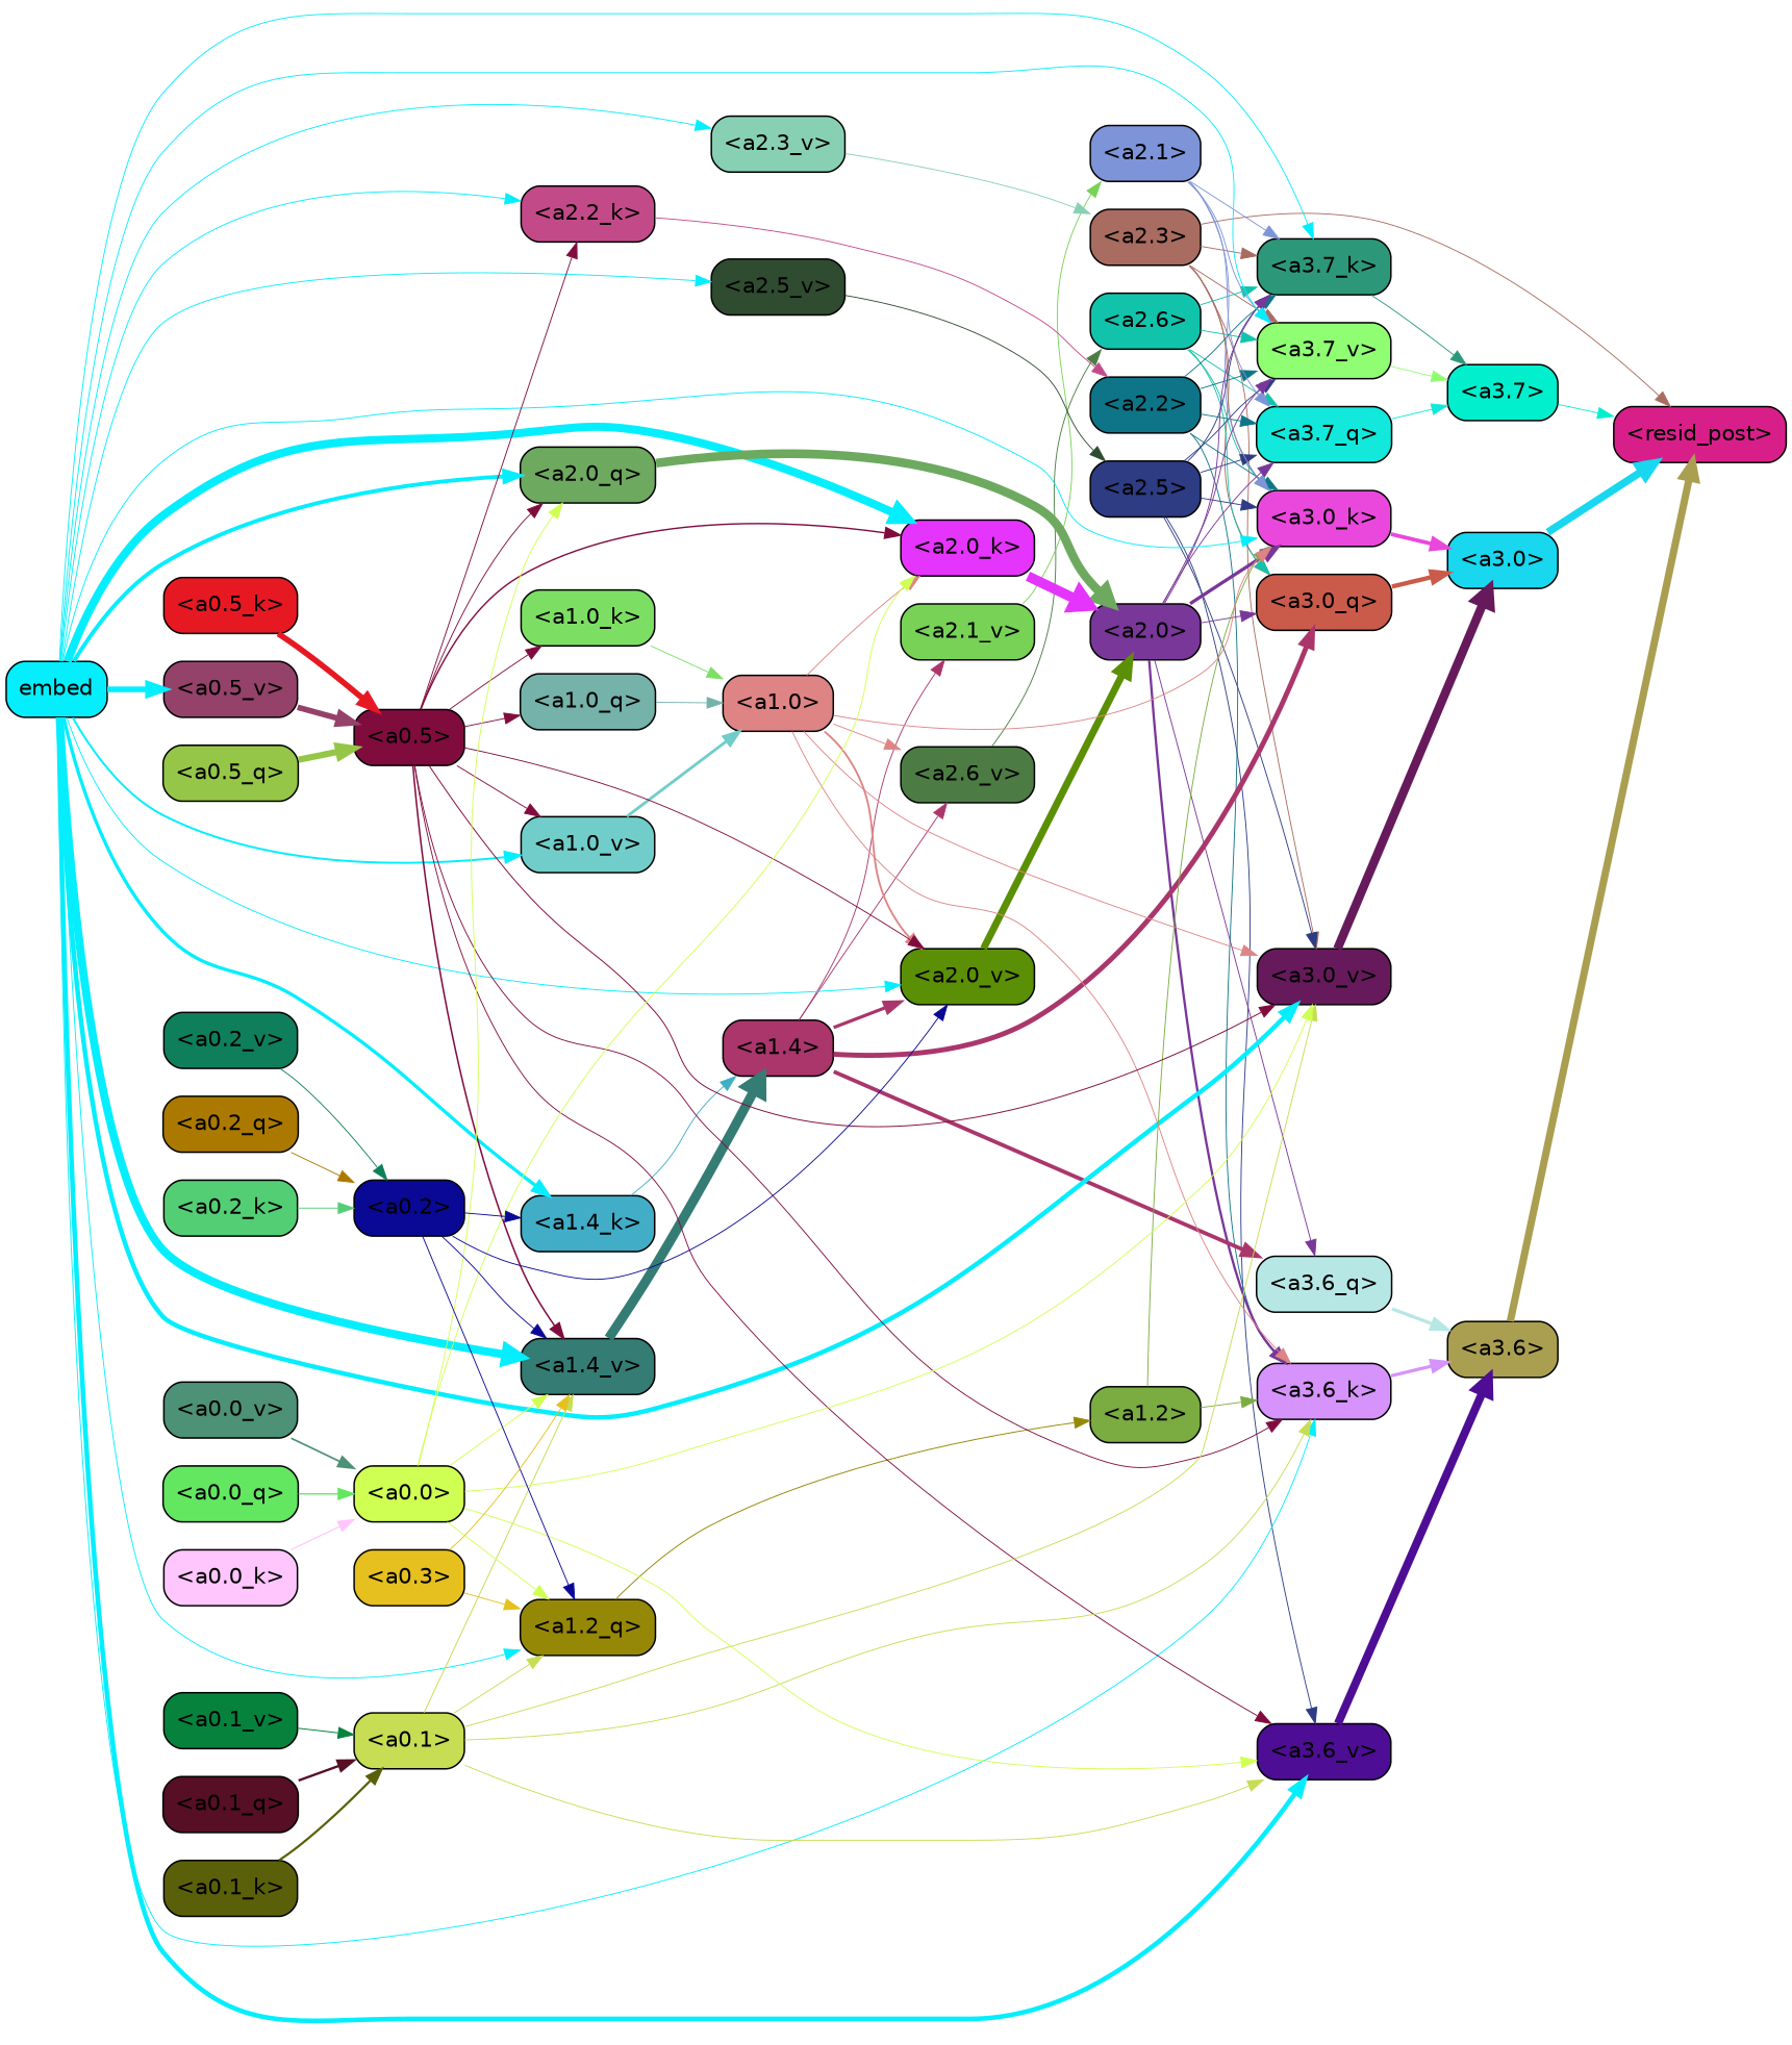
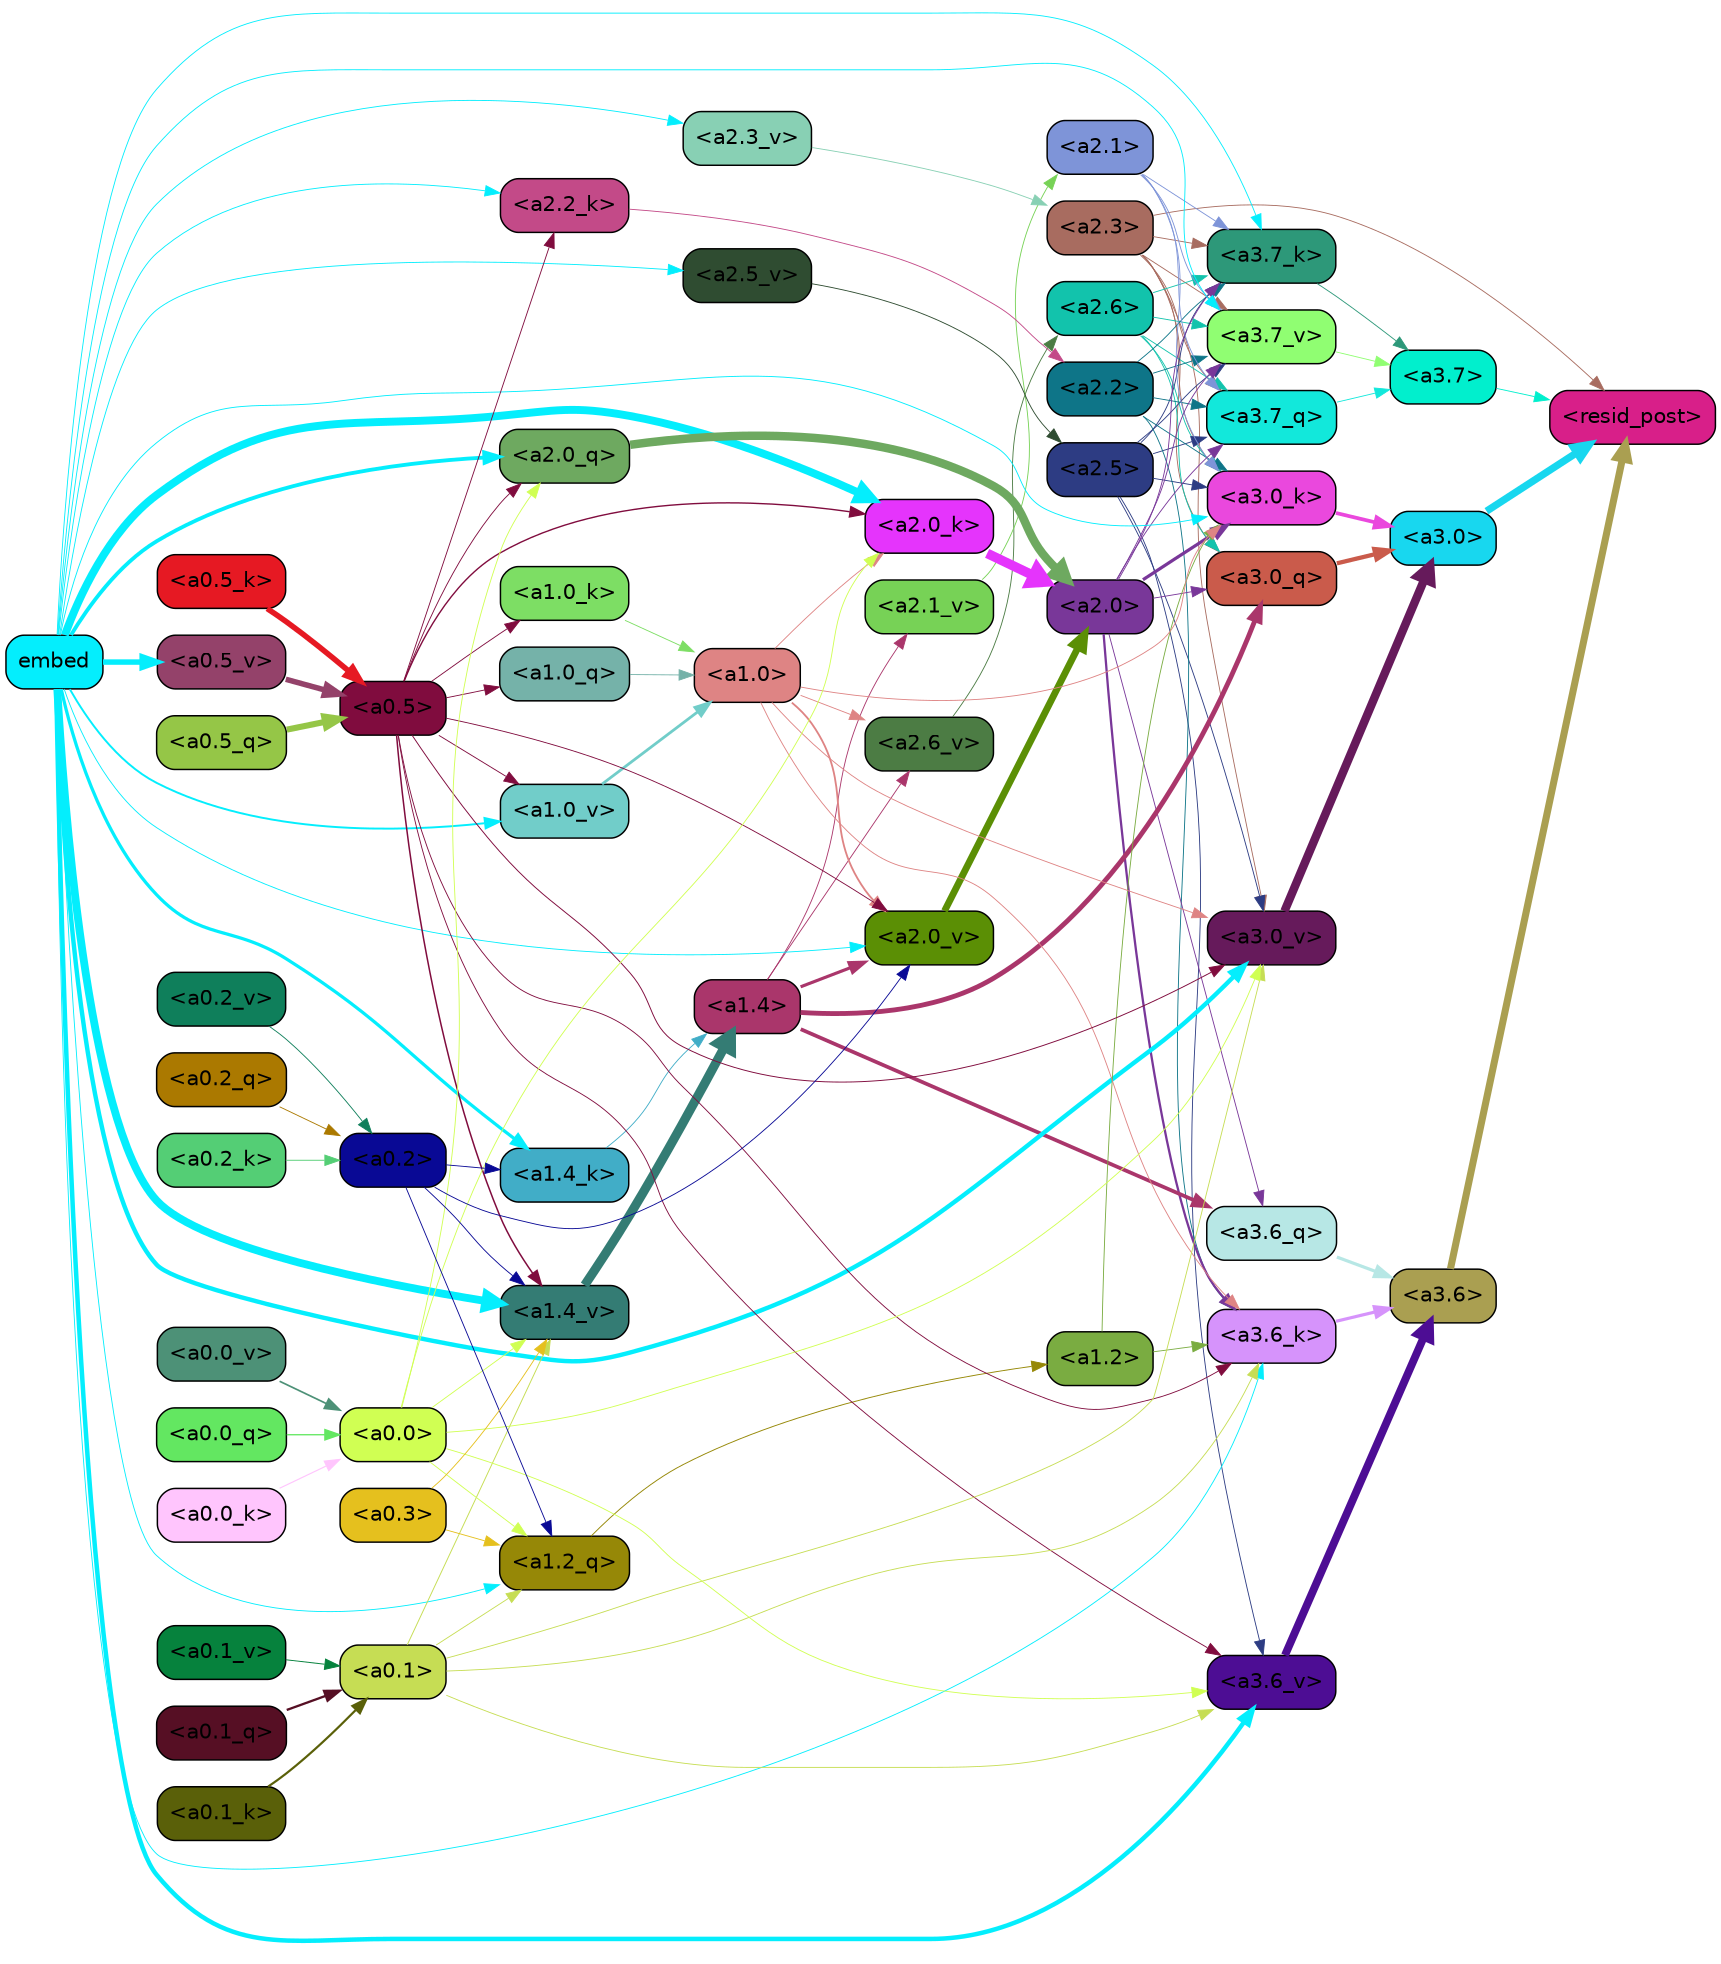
  strict digraph {
    rankdir=LR
    splines=true
    node [color=black fontname=Helvetica shape=box style="filled, rounded"]
    edge [color="#04eefd" penwidth=0.6]
    "<a3.7>" [fillcolor="#01efcd"]
    "<resid_post>" [fillcolor="#d81f89"]
    "<a3.6>" [fillcolor="#aa9f51"]
    "<a3.0>" [fillcolor="#18d7ef"]
    "<a2.3>" [fillcolor="#a86c60"]
    "<a3.7_q>" [fillcolor="#12e8db"]
    "<a3.0_q>" [fillcolor="#ca5b4b"]
    "<a3.7_k>" [fillcolor="#2d9879"]
    "<a3.0_k>" [fillcolor="#ea48dd"]
    "<a3.7_v>" [fillcolor="#90fe72"]
    "<a3.0_v>" [fillcolor="#661a5b"]
    "<a3.6_q>" [fillcolor="#b7e7e5"]
    "<a3.6_k>" [fillcolor="#d693fb"]
    "<a3.6_v>" [fillcolor="#4d0d94"]
    "<a2.6>" [fillcolor="#12c3ac"]
    "<a2.5>" [fillcolor="#2d3c83"]
    "<a2.2>" [fillcolor="#0e7588"]
    "<a2.1>" [fillcolor="#7e94d8"]
    "<a2.0>" [fillcolor="#793799"]
    "<a1.4>" [fillcolor="#aa366b"]
    "<a2.6_v>" [fillcolor="#4c7c44"]
    "<a2.1_v>" [fillcolor="#77d256"]
    "<a2.0_v>" [fillcolor="#5b8f05"]
    embed [fillcolor="#04eefd"]
    "<a2.0_q>" [fillcolor="#6ea960"]
    "<a2.2_k>" [fillcolor="#c34a88"]
    "<a2.0_k>" [fillcolor="#e534fc"]
    "<a2.5_v>" [fillcolor="#2f4c31"]
    "<a2.3_v>" [fillcolor="#88d0b4"]
    "<a1.2_q>" [fillcolor="#968807"]
    "<a1.4_k>" [fillcolor="#41adc7"]
    "<a1.4_v>" [fillcolor="#347c74"]
    "<a1.0_v>" [fillcolor="#71cdc9"]
    "<a0.5_v>" [fillcolor="#94426a"]
    "<a1.2>" [fillcolor="#7aac41"]
    "<a1.0_k>" [fillcolor="#7dde64"]
    "<a1.0>" [fillcolor="#de8484"]
    "<a0.5>" [fillcolor="#800c3e"]
    "<a1.0_q>" [fillcolor="#75b2a9"]
    "<a0.1>" [fillcolor="#c6dd54"]
    "<a0.0>" [fillcolor="#d0ff53"]
    "<a0.2>" [fillcolor="#090995"]
    "<a0.3>" [fillcolor="#e5c01e"]
    "<a0.5_q>" [fillcolor="#95c647"]
    "<a0.2_q>" [fillcolor="#ab7900"]
    "<a0.1_q>" [fillcolor="#560f24"]
    "<a0.0_q>" [fillcolor="#63e761"]
    "<a0.5_k>" [fillcolor="#e61923"]
    "<a0.2_k>" [fillcolor="#54ce75"]
    "<a0.1_k>" [fillcolor="#5a6009"]
    "<a0.0_k>" [fillcolor="#ffc5fd"]
    "<a0.2_v>" [fillcolor="#0f7f5b"]
    "<a0.1_v>" [fillcolor="#06823d"]
    "<a0.0_v>" [fillcolor="#4d9177"]
    "<a3.7>" -> "<resid_post>" [color="#01efcd"]
    "<a3.6>" -> "<resid_post>" [color="#aa9f51" penwidth=4.753257989883423]
    "<a3.0>" -> "<resid_post>" [color="#18d7ef" penwidth=4.90053927898407]
    "<a2.3>" -> "<resid_post>" [color="#a86c60"]
+   "<a2.3>" -> "<a3.7_q>" [color="#a86c60"]
    "<a2.3>" -> "<a3.0_q>" [color="#a86c60"]
    "<a2.3>" -> "<a3.7_k>" [color="#a86c60"]
    "<a2.3>" -> "<a3.0_k>" [color="#a86c60"]
    "<a2.3>" -> "<a3.7_v>" [color="#a86c60"]
    "<a2.3>" -> "<a3.0_v>" [color="#a86c60"]
    "<a3.7_q>" -> "<a3.7>" [color="#12e8db"]
    "<a3.0_q>" -> "<a3.0>" [color="#ca5b4b" penwidth=2.870753765106201]
    "<a3.7_k>" -> "<a3.7>" [color="#2d9879"]
    "<a3.0_k>" -> "<a3.0>" [color="#ea48dd" penwidth=2.520303964614868]
    "<a3.7_v>" -> "<a3.7>" [color="#90fe72"]
    "<a3.0_v>" -> "<a3.0>" [color="#661a5b" penwidth=5.680712580680847]
    "<a3.6_q>" -> "<a3.6>" [color="#b7e7e5" penwidth=2.160832464694977]
    "<a3.6_k>" -> "<a3.6>" [color="#d693fb" penwidth=2.13908451795578]
    "<a3.6_v>" -> "<a3.6>" [color="#4d0d94" penwidth=5.297133803367615]
    "<a2.6>" -> "<a3.7_q>" [color="#12c3ac"]
    "<a2.6>" -> "<a3.0_q>" [color="#12c3ac"]
    "<a2.6>" -> "<a3.7_k>" [color="#12c3ac"]
    "<a2.6>" -> "<a3.0_k>" [color="#12c3ac"]
    "<a2.6>" -> "<a3.7_v>" [color="#12c3ac"]
    "<a2.5>" -> "<a3.7_q>" [color="#2d3c83"]
    "<a2.5>" -> "<a3.7_k>" [color="#2d3c83"]
    "<a2.5>" -> "<a3.0_k>" [color="#2d3c83"]
    "<a2.5>" -> "<a3.7_v>" [color="#2d3c83"]
    "<a2.5>" -> "<a3.0_v>" [color="#2d3c83"]
    "<a2.5>" -> "<a3.6_v>" [color="#2d3c83"]
    "<a2.2>" -> "<a3.7_q>" [color="#0e7588"]
    "<a2.2>" -> "<a3.7_k>" [color="#0e7588"]
    "<a2.2>" -> "<a3.0_k>" [color="#0e7588"]
    "<a2.2>" -> "<a3.7_v>" [color="#0e7588"]
    "<a2.2>" -> "<a3.6_k>" [color="#0e7588"]
    "<a2.1>" -> "<a3.7_q>" [color="#7e94d8"]
    "<a2.1>" -> "<a3.7_k>" [color="#7e94d8"]
    "<a2.1>" -> "<a3.0_k>" [color="#7e94d8"]
    "<a2.1>" -> "<a3.7_v>" [color="#7e94d8"]
    "<a2.0>" -> "<a3.7_q>" [color="#793799"]
    "<a2.0>" -> "<a3.0_q>" [color="#793799"]
    "<a2.0>" -> "<a3.7_k>" [color="#793799"]
    "<a2.0>" -> "<a3.0_k>" [color="#793799" penwidth=2.172017753124237]
    "<a2.0>" -> "<a3.7_v>" [color="#793799"]
    "<a2.0>" -> "<a3.6_q>" [color="#793799"]
    "<a2.0>" -> "<a3.6_k>" [color="#793799" penwidth=1.5348684191703796]
    "<a1.4>" -> "<a3.0_q>" [color="#aa366b" penwidth=3.2595192790031433]
    "<a1.4>" -> "<a3.6_q>" [color="#aa366b" penwidth=2.532623291015625]
    "<a1.4>" -> "<a2.6_v>" [color="#aa366b"]
    "<a1.4>" -> "<a2.1_v>" [color="#aa366b"]
    "<a1.4>" -> "<a2.0_v>" [color="#aa366b" penwidth=2.1199009865522385]
    "<a2.6_v>" -> "<a2.6>" [color="#4c7c44"]
    "<a2.1_v>" -> "<a2.1>" [color="#77d256"]
    "<a2.0_v>" -> "<a2.0>" [color="#5b8f05" penwidth=4.592647075653076]
    embed -> "<a3.7_k>"
    embed -> "<a3.0_k>" [penwidth=0.6117386221885681]
    embed -> "<a3.7_v>"
    embed -> "<a3.0_v>" [penwidth=2.969020187854767]
    embed -> "<a3.6_k>"
    embed -> "<a3.6_v>" [penwidth=3.0186105966567993]
    embed -> "<a2.0_v>"
    embed -> "<a2.0_q>" [penwidth=2.5791755318641663]
    embed -> "<a2.2_k>"
    embed -> "<a2.0_k>" [penwidth=5.307481050491333]
    embed -> "<a2.5_v>"
    embed -> "<a2.3_v>"
    embed -> "<a1.2_q>"
    embed -> "<a1.4_k>" [penwidth=2.1839776039123535]
    embed -> "<a1.4_v>" [penwidth=5.2540810108184814]
    embed -> "<a1.0_v>" [penwidth=1.3048751950263977]
    embed -> "<a0.5_v>" [penwidth=3.7020363211631775]
    "<a2.0_q>" -> "<a2.0>" [color="#6ea960" penwidth=5.682948350906372]
    "<a2.2_k>" -> "<a2.2>" [color="#c34a88"]
    "<a2.0_k>" -> "<a2.0>" [color="#e534fc" penwidth=6.450693130493164]
    "<a2.5_v>" -> "<a2.5>" [color="#2f4c31"]
    "<a2.3_v>" -> "<a2.3>" [color="#88d0b4"]
    "<a1.2_q>" -> "<a1.2>" [color="#968807" penwidth=0.6323684453964233]
    "<a1.4_k>" -> "<a1.4>" [color="#41adc7"]
    "<a1.4_v>" -> "<a1.4>" [color="#347c74" penwidth=6.149721145629883]
    "<a1.0_v>" -> "<a1.0>" [color="#71cdc9" penwidth=1.874430701136589]
    "<a0.5_v>" -> "<a0.5>" [color="#94426a" penwidth=3.717004656791687]
    "<a1.2>" -> "<a3.0_k>" [color="#7aac41"]
    "<a1.2>" -> "<a3.6_k>" [color="#7aac41"]
    "<a1.0_k>" -> "<a1.0>" [color="#7dde64"]
    "<a1.0>" -> "<a3.0_k>" [color="#de8484"]
    "<a1.0>" -> "<a3.0_v>" [color="#de8484"]
    "<a1.0>" -> "<a3.6_k>" [color="#de8484"]
    "<a1.0>" -> "<a2.6_v>" [color="#de8484"]
    "<a1.0>" -> "<a2.0_v>" [color="#de8484" penwidth=1.237271785736084]
    "<a1.0>" -> "<a2.0_k>" [color="#de8484"]
    "<a0.5>" -> "<a3.0_v>" [color="#800c3e" penwidth=0.6409564018249512]
    "<a0.5>" -> "<a3.6_k>" [color="#800c3e"]
    "<a0.5>" -> "<a3.6_v>" [color="#800c3e"]
    "<a0.5>" -> "<a2.0_v>" [color="#800c3e"]
    "<a0.5>" -> "<a2.0_q>" [color="#800c3e"]
    "<a0.5>" -> "<a2.2_k>" [color="#800c3e"]
    "<a0.5>" -> "<a2.0_k>" [color="#800c3e" penwidth=0.9355769157409668]
    "<a0.5>" -> "<a1.4_v>" [color="#800c3e" penwidth=1.016412615776062]
    "<a0.5>" -> "<a1.0_v>" [color="#800c3e"]
    "<a0.5>" -> "<a1.0_k>" [color="#800c3e"]
    "<a0.5>" -> "<a1.0_q>" [color="#800c3e"]
    "<a1.0_q>" -> "<a1.0>" [color="#75b2a9"]
    "<a0.1>" -> "<a3.0_v>" [color="#c6dd54"]
    "<a0.1>" -> "<a3.6_k>" [color="#c6dd54"]
    "<a0.1>" -> "<a3.6_v>" [color="#c6dd54"]
    "<a0.1>" -> "<a1.2_q>" [color="#c6dd54"]
    "<a0.1>" -> "<a1.4_v>" [color="#c6dd54" penwidth=0.6440334320068359]
    "<a0.0>" -> "<a3.0_v>" [color="#d0ff53"]
    "<a0.0>" -> "<a3.6_v>" [color="#d0ff53"]
    "<a0.0>" -> "<a2.0_q>" [color="#d0ff53"]
    "<a0.0>" -> "<a2.0_k>" [color="#d0ff53"]
    "<a0.0>" -> "<a1.2_q>" [color="#d0ff53"]
    "<a0.0>" -> "<a1.4_v>" [color="#d0ff53"]
    "<a0.2>" -> "<a2.0_v>" [color="#090995"]
    "<a0.2>" -> "<a1.2_q>" [color="#090995"]
    "<a0.2>" -> "<a1.4_k>" [color="#090995"]
    "<a0.2>" -> "<a1.4_v>" [color="#090995"]
    "<a0.3>" -> "<a1.2_q>" [color="#e5c01e"]
    "<a0.3>" -> "<a1.4_v>" [color="#e5c01e"]
    "<a0.5_q>" -> "<a0.5>" [color="#95c647" penwidth=4.096640631556511]
    "<a0.2_q>" -> "<a0.2>" [color="#ab7900" penwidth=0.6005611419677734]
    "<a0.1_q>" -> "<a0.1>" [color="#560f24" penwidth=1.5538761615753174]
    "<a0.0_q>" -> "<a0.0>" [color="#63e761" penwidth=0.8876461982727051]
    "<a0.5_k>" -> "<a0.5>" [color="#e61923" penwidth=3.7383413314819336]
    "<a0.2_k>" -> "<a0.2>" [color="#54ce75"]
    "<a0.1_k>" -> "<a0.1>" [color="#5a6009" penwidth=1.4667291641235352]
    "<a0.0_k>" -> "<a0.0>" [color="#ffc5fd" penwidth=0.7793014049530029]
    "<a0.2_v>" -> "<a0.2>" [color="#0f7f5b"]
    "<a0.1_v>" -> "<a0.1>" [color="#06823d" penwidth=0.6493067741394043]
    "<a0.0_v>" -> "<a0.0>" [color="#4d9177" penwidth=1.1432268619537354]
  }
